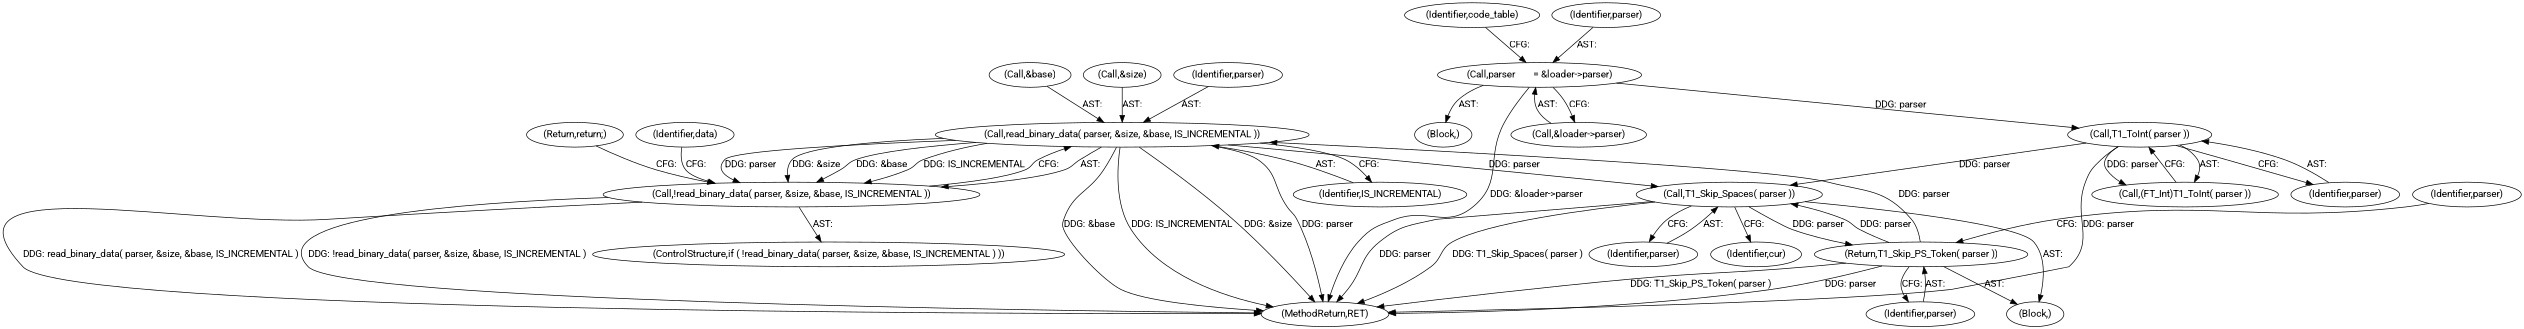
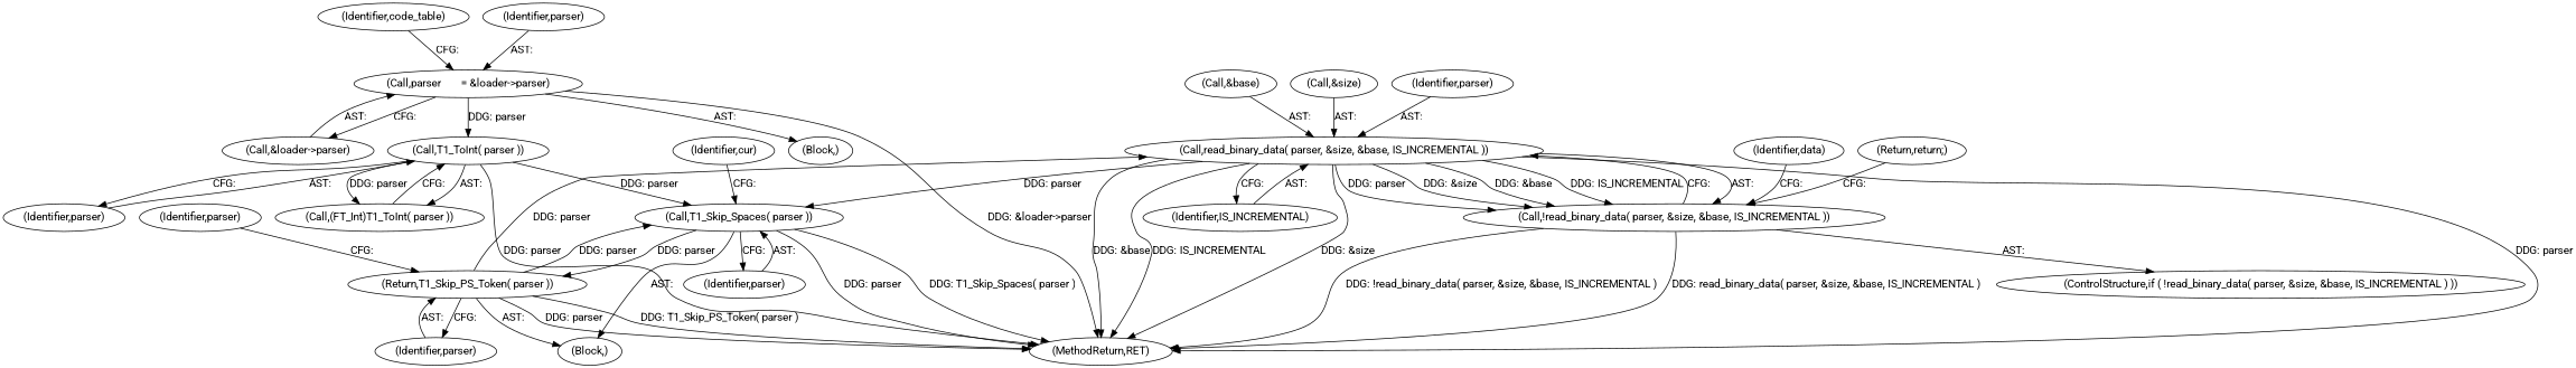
  digraph {
    fontname=Roboto
    node [fontname=Roboto]
    edge [fontname=Roboto]
    n1 [label="(Call,read_binary_data( parser, &size, &base, IS_INCREMENTAL ))"]
    n2 [label="(Call,T1_Skip_Spaces( parser ))"]
    n3 [label="(Call,!read_binary_data( parser, &size, &base, IS_INCREMENTAL ))"]
    n4 [label="(Identifier,IS_INCREMENTAL)"]
    n5 [label="(MethodReturn,RET)"]
    n6 [label="(Return,T1_Skip_PS_Token( parser ))"]
    n7 [label="(Block,)"]
    n8 [label="(Identifier,parser)"]
    n9 [label="(ControlStructure,if ( !read_binary_data( parser, &size, &base, IS_INCREMENTAL ) ))"]
    n10 [label="(Identifier,parser)"]
    n11 [label="(Call,T1_ToInt( parser ))"]
    n12 [label="(Call,(FT_Int)T1_ToInt( parser ))"]
    n13 [label="(Identifier,parser)"]
    n14 [label="(Call,parser       = &loader->parser)"]
    n15 [label="(Call,&loader->parser)"]
    n16 [label="(Block,)"]
    n17 [label="(Identifier,code_table)"]
    n18 [label="(Call,&size)"]
    n19 [label="(Return,return;)"]
    n20 [label="(Identifier,parser)"]
    n21 [label="(Identifier,data)"]
    n22 [label="(Identifier,parser)"]
    n23 [label="(Identifier,cur)"]
    n24 [label="(Call,&base)"]
    n25 [label="(Identifier,parser)"]
    n1 -> n2 [label="DDG: parser"]
    n1 -> n3 [label="AST: "]
    n1 -> n3 [label="DDG: parser"]
    n1 -> n3 [label="DDG: &size"]
    n1 -> n3 [label="DDG: &base"]
    n1 -> n3 [label="DDG: IS_INCREMENTAL"]
    n1 -> n4 [label="CFG: "]
    n1 -> n5 [label="DDG: parser"]
    n1 -> n5 [label="DDG: &base"]
    n1 -> n5 [label="DDG: IS_INCREMENTAL"]
    n1 -> n5 [label="DDG: &size"]
    n2 -> n5 [label="DDG: parser"]
    n2 -> n5 [label="DDG: T1_Skip_Spaces( parser )"]
    n2 -> n6 [label="DDG: parser"]
    n2 -> n7 [label="AST: "]
    n2 -> n8 [label="CFG: "]
    n3 -> n1 [label="CFG: "]
    n3 -> n5 [label="DDG: !read_binary_data( parser, &size, &base, IS_INCREMENTAL )"]
    n3 -> n5 [label="DDG: read_binary_data( parser, &size, &base, IS_INCREMENTAL )"]
    n3 -> n9 [label="AST: "]
    n4 -> n1 [label="AST: "]
    n6 -> n1 [label="DDG: parser"]
    n6 -> n2 [label="DDG: parser"]
    n6 -> n5 [label="DDG: T1_Skip_PS_Token( parser )"]
    n6 -> n5 [label="DDG: parser"]
    n6 -> n7 [label="AST: "]
    n6 -> n10 [label="CFG: "]
    n8 -> n2 [label="AST: "]
    n10 -> n6 [label="AST: "]
    n11 -> n2 [label="DDG: parser"]
    n11 -> n5 [label="DDG: parser"]
    n11 -> n12 [label="AST: "]
    n11 -> n12 [label="DDG: parser"]
    n11 -> n13 [label="CFG: "]
    n12 -> n11 [label="CFG: "]
    n13 -> n11 [label="AST: "]
    n14 -> n5 [label="DDG: &loader->parser"]
    n14 -> n11 [label="DDG: parser"]
    n14 -> n15 [label="CFG: "]
    n14 -> n16 [label="AST: "]
    n15 -> n14 [label="AST: "]
    n17 -> n14 [label="CFG: "]
    n18 -> n1 [label="AST: "]
    n19 -> n3 [label="CFG: "]
    n20 -> n14 [label="AST: "]
    n21 -> n3 [label="CFG: "]
    n22 -> n1 [label="AST: "]
-   n2 -> n23 [label="CFG: "]
+   n23 -> n2 [label="CFG: "]
    n24 -> n1 [label="AST: "]
    n25 -> n6 [label="CFG: "]
  }
